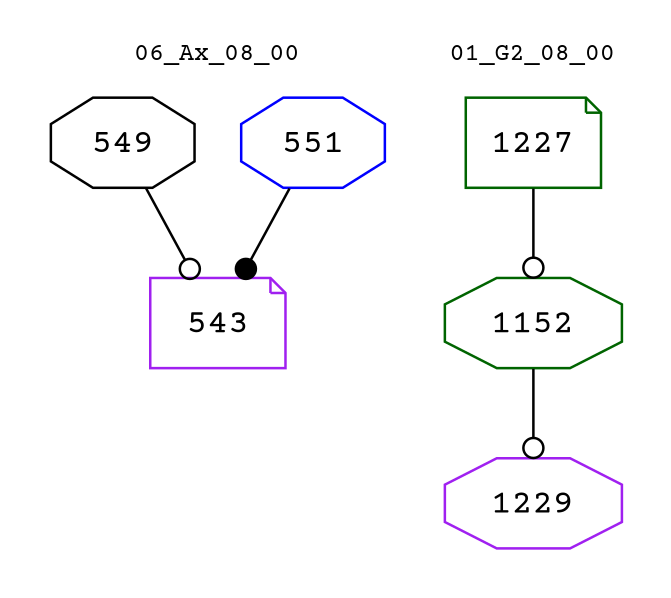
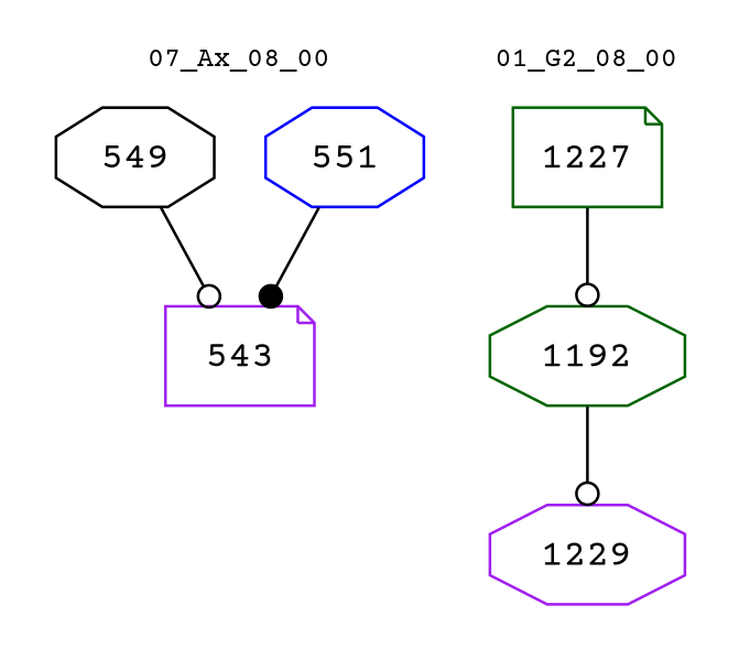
  digraph {
    fontname="Courier Prime"
    node [color=purple fontname="Courier Prime" shape=octagon]
    edge [arrowhead=odot color=black fontname="Courier Prime"]
    n1 [color=blue label=551]
    n2 [label=543 shape=note]
    n3 [color=black label=549]
    n4 [color=darkgreen label=1227 shape=note]
-   n5 [color=darkgreen label=1152]
+   n5 [color=darkgreen label=1192]
    n6 [label=1229]
    subgraph cluster_1 {
      color=white
      fontsize=10
-     label="06_Ax_08_00"
+     label="07_Ax_08_00"
      n1
      n2
      n3
    }
    subgraph cluster_2 {
      color=white
      fontsize=10
      label="01_G2_08_00"
      n4
      n5
      n6
    }
    n1 -> n2 [arrowhead=dot]
    n3 -> n2
    n4 -> n5
    n5 -> n6
  }
